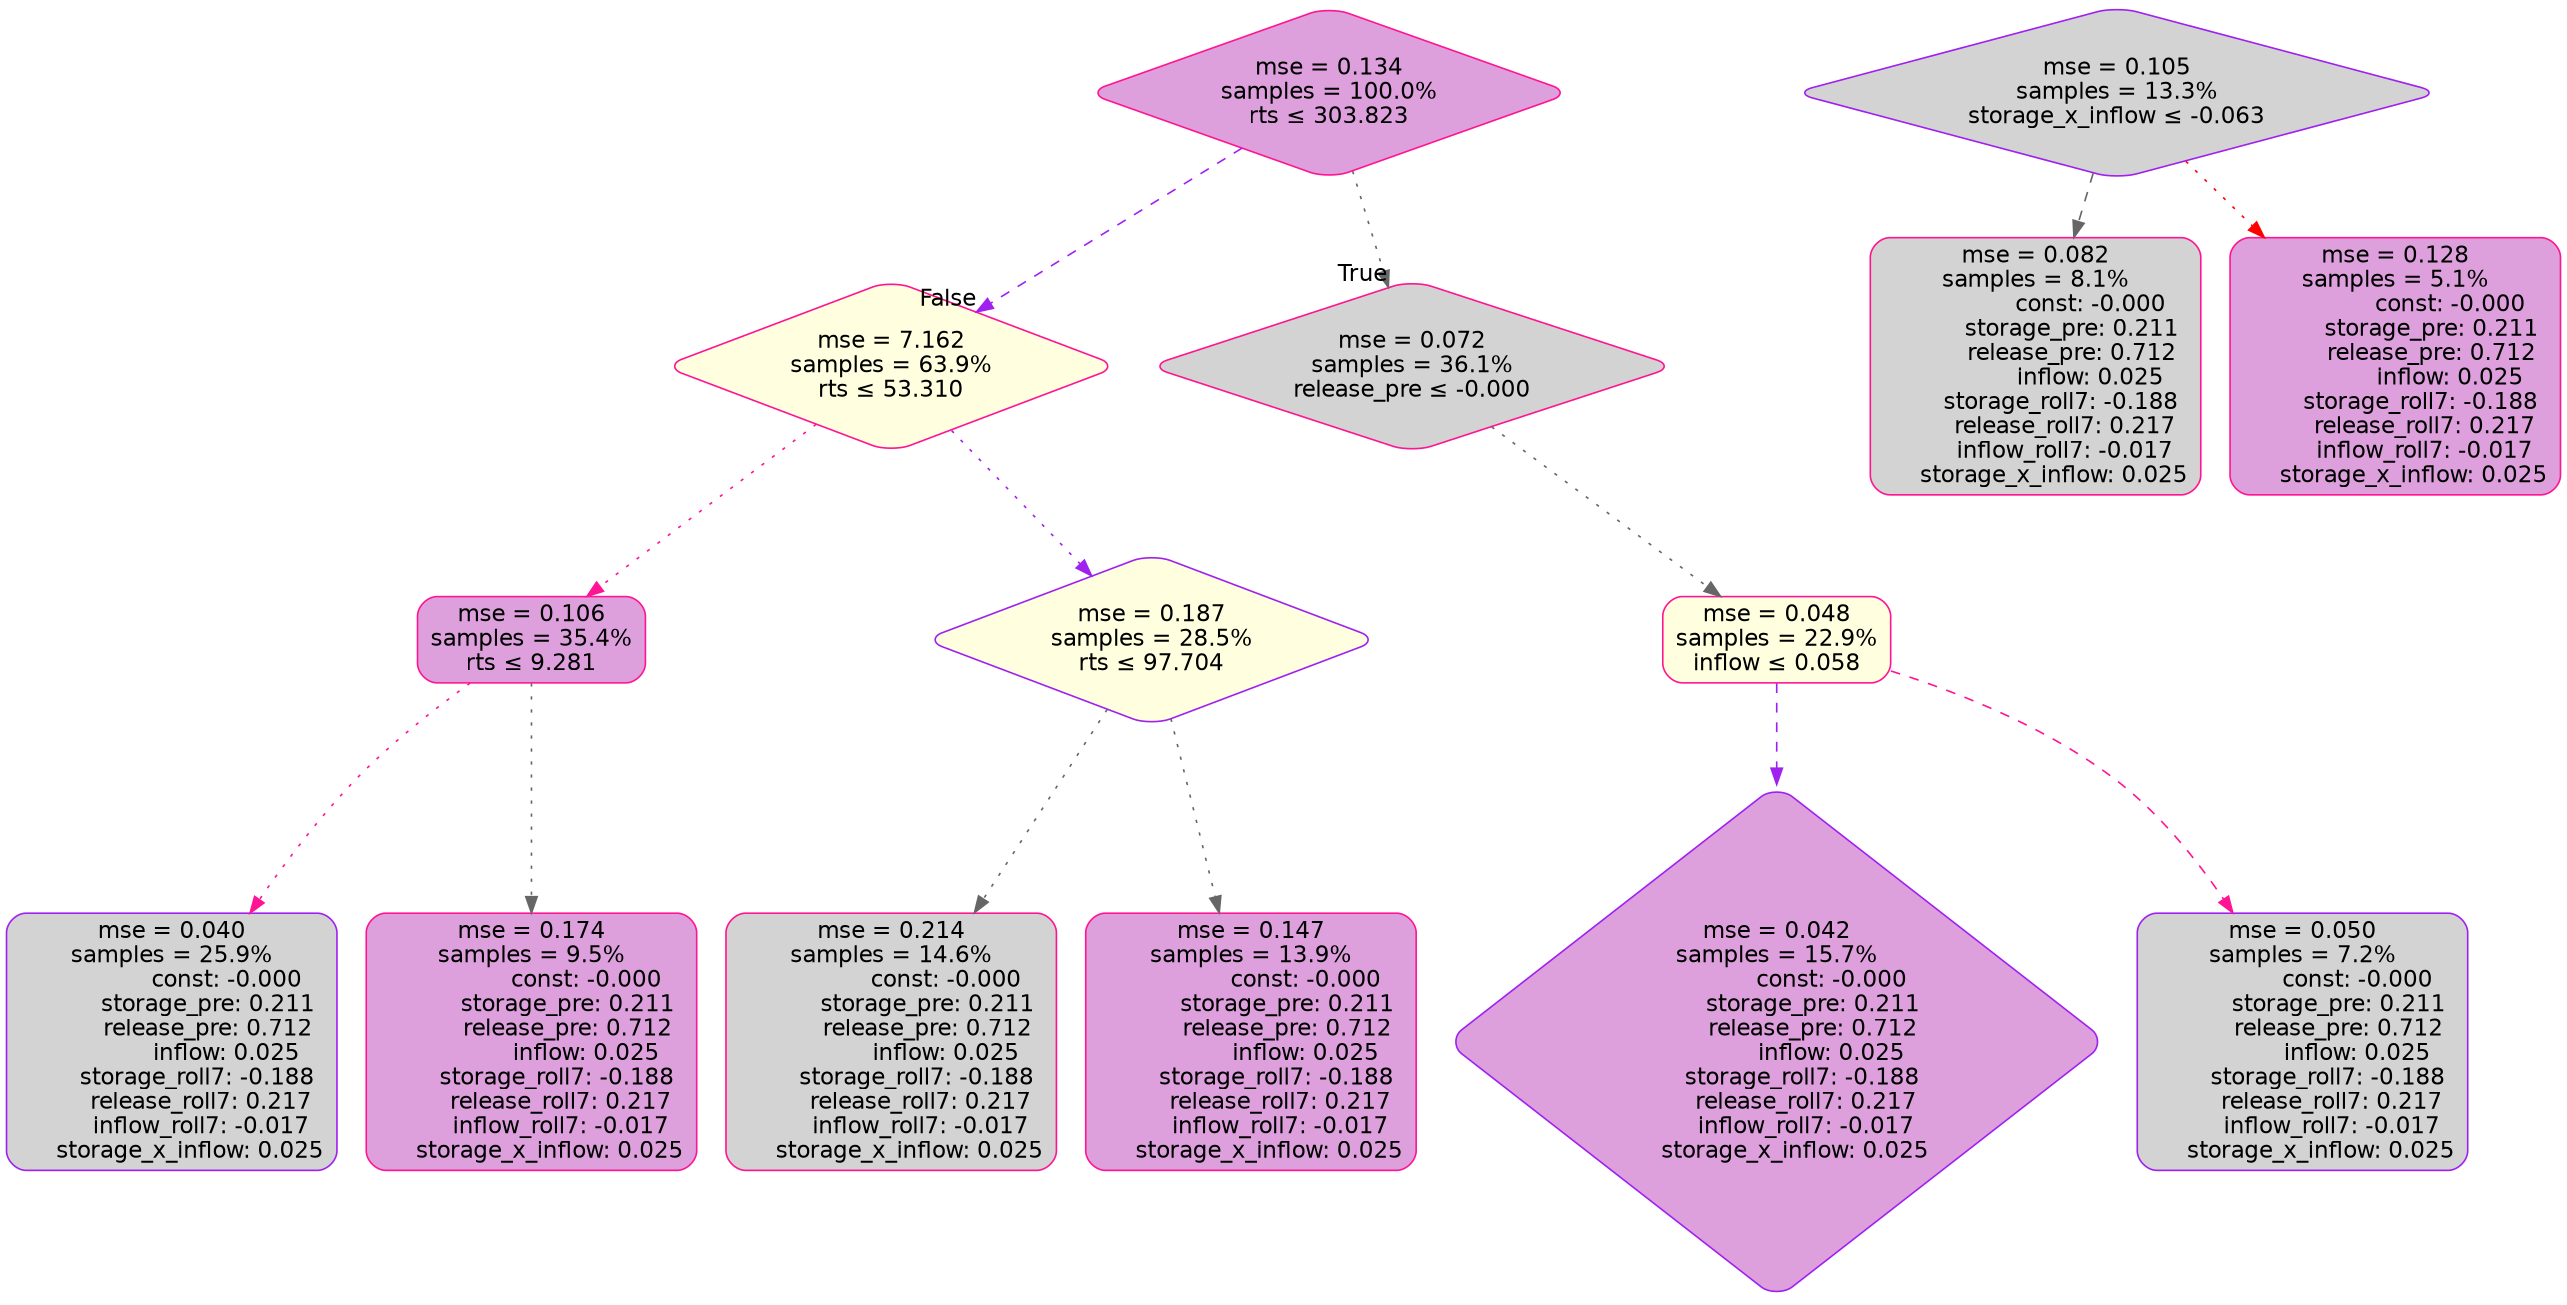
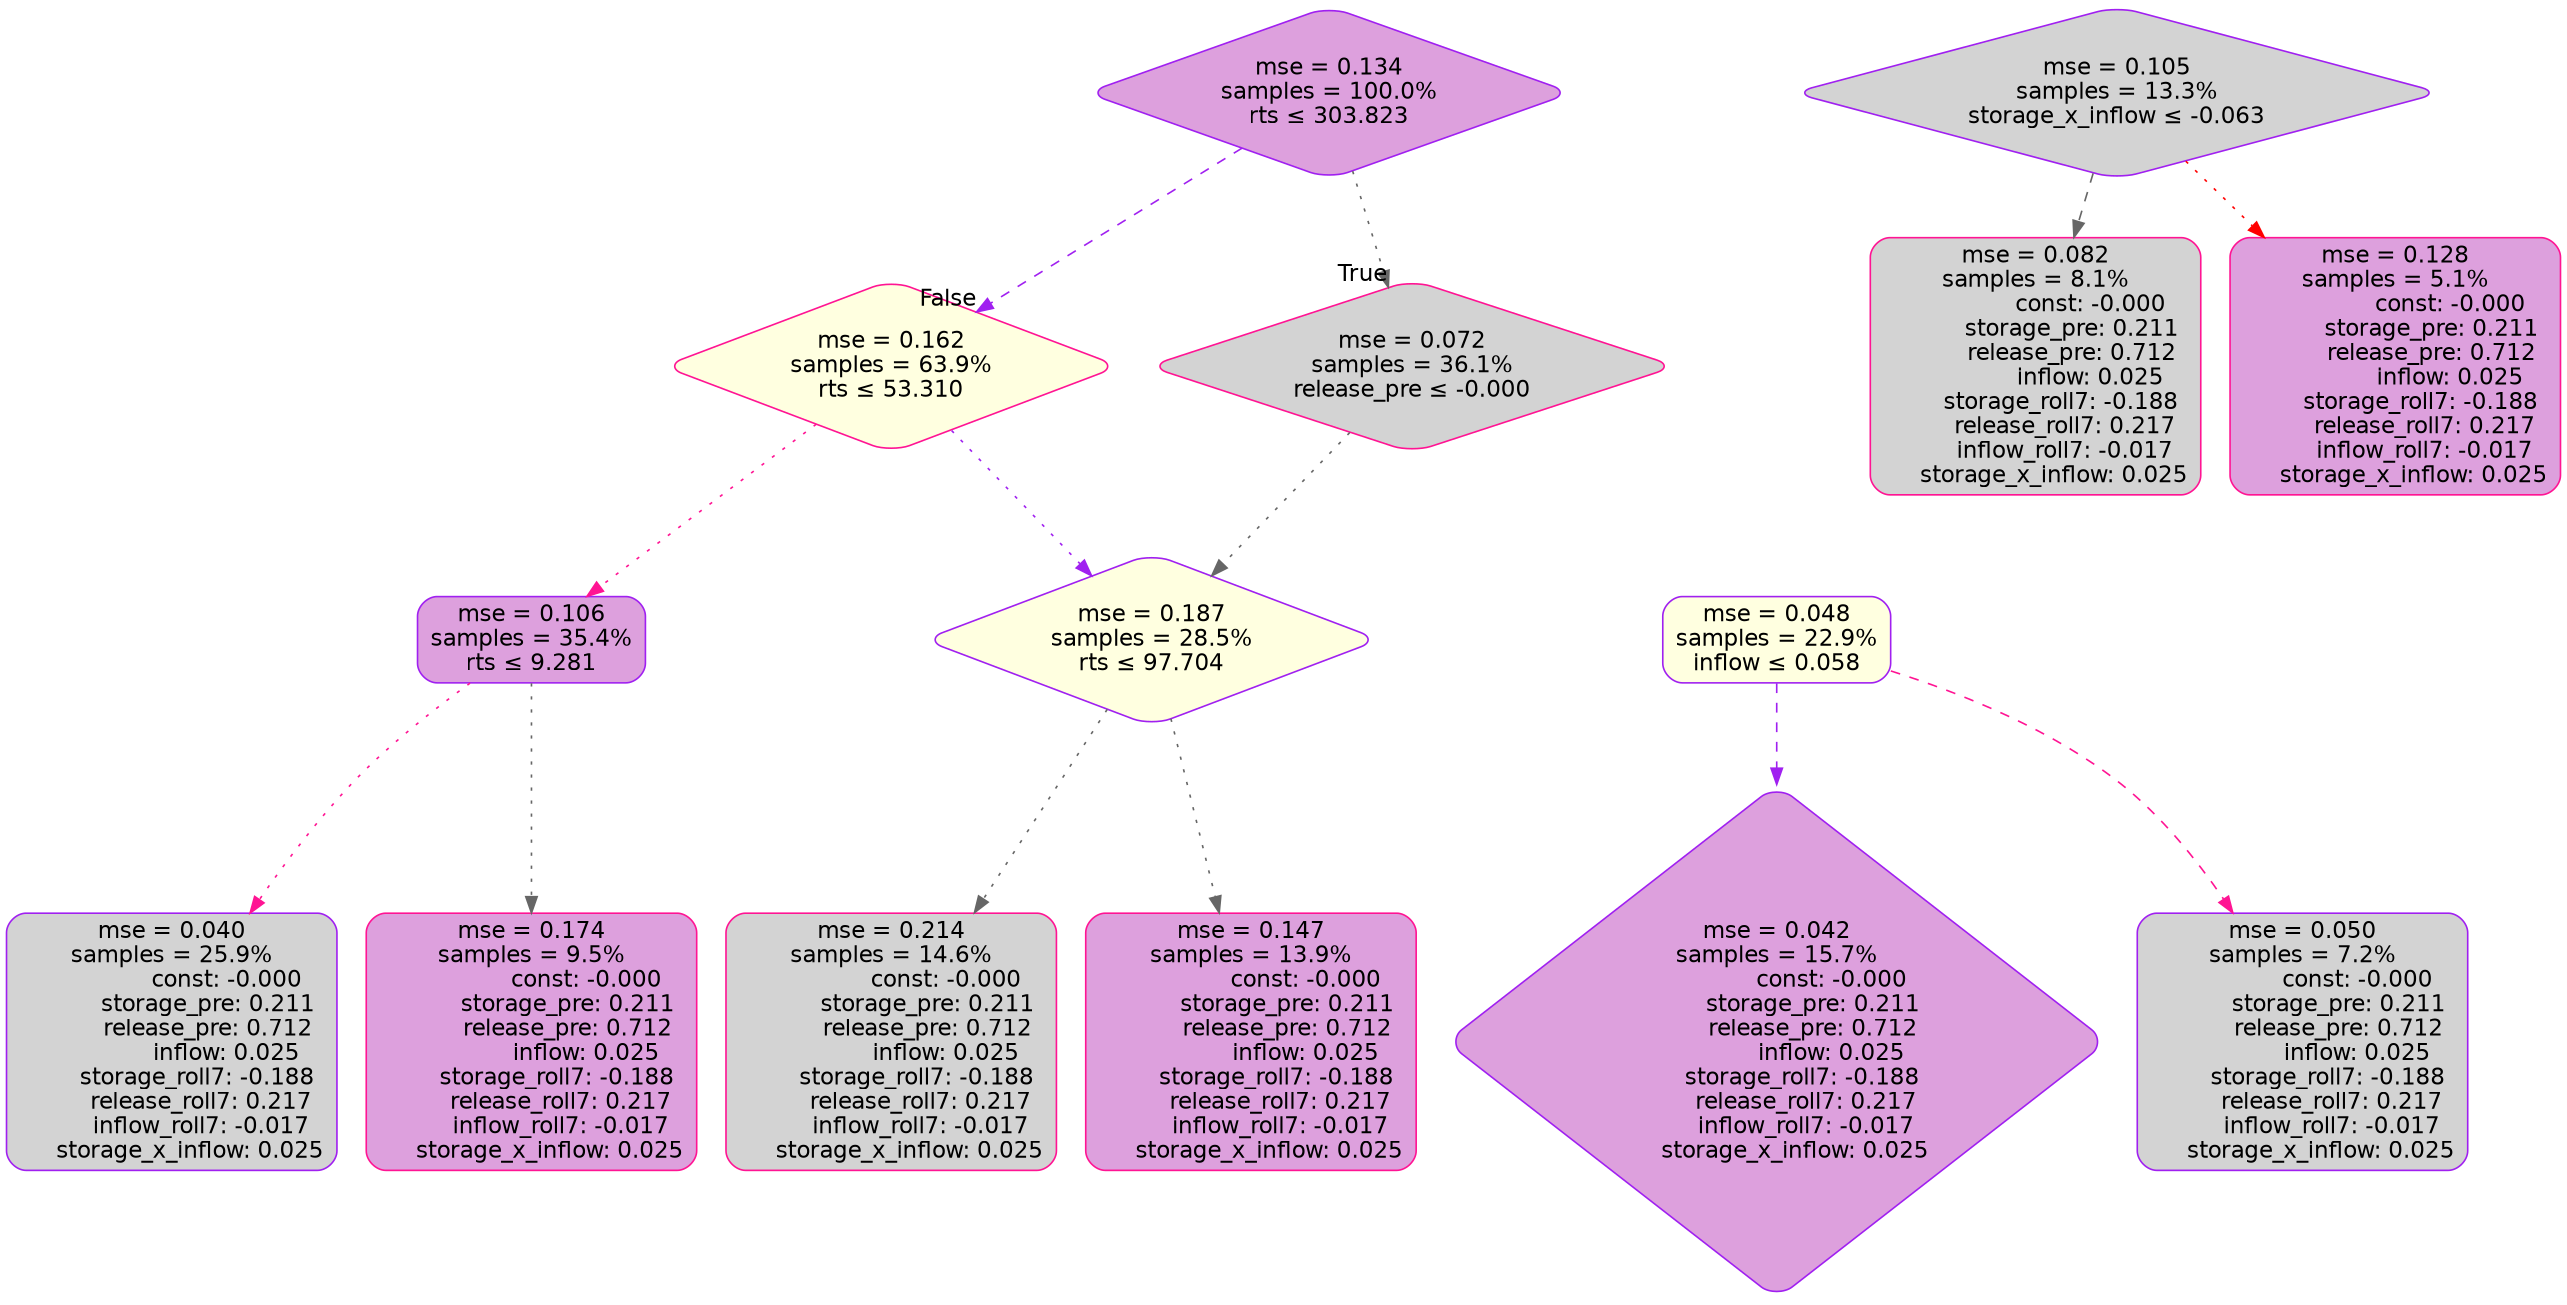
  digraph {
    node [color=deeppink fillcolor=plum fontname=helvetica shape=box style="filled, rounded"]
    edge [color=gray40 fontname=helvetica style=dotted]
-   n1 [label="mse = 0.134\nsamples = 100.0%\nrts &le; 303.823" shape=diamond]
-   n2 [fillcolor=lightyellow label="mse = 7.162\nsamples = 63.9%\nrts &le; 53.310" shape=diamond]
+   n1 [color=purple label="mse = 0.134\nsamples = 100.0%\nrts &le; 303.823" shape=diamond]
+   n2 [fillcolor=lightyellow label="mse = 0.162\nsamples = 63.9%\nrts &le; 53.310" shape=diamond]
    n3 [fillcolor=lightgrey label="mse = 0.072\nsamples = 36.1%\nrelease_pre &le; -0.000" shape=diamond]
-   n4 [label="mse = 0.106\nsamples = 35.4%\nrts &le; 9.281"]
+   n4 [color=purple label="mse = 0.106\nsamples = 35.4%\nrts &le; 9.281"]
    n5 [color=purple fillcolor=lightyellow label="mse = 0.187\nsamples = 28.5%\nrts &le; 97.704" shape=diamond]
-   n6 [fillcolor=lightyellow label="mse = 0.048\nsamples = 22.9%\ninflow &le; 0.058"]
+   n6 [color=purple fillcolor=lightyellow label="mse = 0.048\nsamples = 22.9%\ninflow &le; 0.058"]
    n7 [color=purple fillcolor=lightgrey label="mse = 0.040\nsamples = 25.9%\n               const: -0.000\n          storage_pre: 0.211\n          release_pre: 0.712\n               inflow: 0.025\n       storage_roll7: -0.188\n        release_roll7: 0.217\n        inflow_roll7: -0.017\n     storage_x_inflow: 0.025"]
    n8 [label="mse = 0.174\nsamples = 9.5%\n               const: -0.000\n          storage_pre: 0.211\n          release_pre: 0.712\n               inflow: 0.025\n       storage_roll7: -0.188\n        release_roll7: 0.217\n        inflow_roll7: -0.017\n     storage_x_inflow: 0.025"]
    n9 [fillcolor=lightgrey label="mse = 0.214\nsamples = 14.6%\n               const: -0.000\n          storage_pre: 0.211\n          release_pre: 0.712\n               inflow: 0.025\n       storage_roll7: -0.188\n        release_roll7: 0.217\n        inflow_roll7: -0.017\n     storage_x_inflow: 0.025"]
    n10 [label="mse = 0.147\nsamples = 13.9%\n               const: -0.000\n          storage_pre: 0.211\n          release_pre: 0.712\n               inflow: 0.025\n       storage_roll7: -0.188\n        release_roll7: 0.217\n        inflow_roll7: -0.017\n     storage_x_inflow: 0.025"]
    n11 [color=purple label="mse = 0.042\nsamples = 15.7%\n               const: -0.000\n          storage_pre: 0.211\n          release_pre: 0.712\n               inflow: 0.025\n       storage_roll7: -0.188\n        release_roll7: 0.217\n        inflow_roll7: -0.017\n     storage_x_inflow: 0.025" shape=diamond]
    n12 [color=purple fillcolor=lightgrey label="mse = 0.050\nsamples = 7.2%\n               const: -0.000\n          storage_pre: 0.211\n          release_pre: 0.712\n               inflow: 0.025\n       storage_roll7: -0.188\n        release_roll7: 0.217\n        inflow_roll7: -0.017\n     storage_x_inflow: 0.025"]
    n13 [color=purple fillcolor=lightgrey label="mse = 0.105\nsamples = 13.3%\nstorage_x_inflow &le; -0.063" shape=diamond]
    n14 [fillcolor=lightgrey label="mse = 0.082\nsamples = 8.1%\n               const: -0.000\n          storage_pre: 0.211\n          release_pre: 0.712\n               inflow: 0.025\n       storage_roll7: -0.188\n        release_roll7: 0.217\n        inflow_roll7: -0.017\n     storage_x_inflow: 0.025"]
    n15 [label="mse = 0.128\nsamples = 5.1%\n               const: -0.000\n          storage_pre: 0.211\n          release_pre: 0.712\n               inflow: 0.025\n       storage_roll7: -0.188\n        release_roll7: 0.217\n        inflow_roll7: -0.017\n     storage_x_inflow: 0.025"]
    n1 -> n2 [color=purple headlabel=False labelangle=45 labeldistance=2.5 style=dashed]
    n1 -> n3 [headlabel=True labelangle=-45 labeldistance=2.5]
    n2 -> n4 [color=deeppink]
    n2 -> n5 [color=purple]
-   n3 -> n6
+   n3 -> n5
    n4 -> n7 [color=deeppink]
    n4 -> n8
    n5 -> n9
    n5 -> n10
    n6 -> n11 [color=purple style=dashed]
    n6 -> n12 [color=deeppink style=dashed]
    n13 -> n14 [style=dashed]
    n13 -> n15 [color=red]
  }
